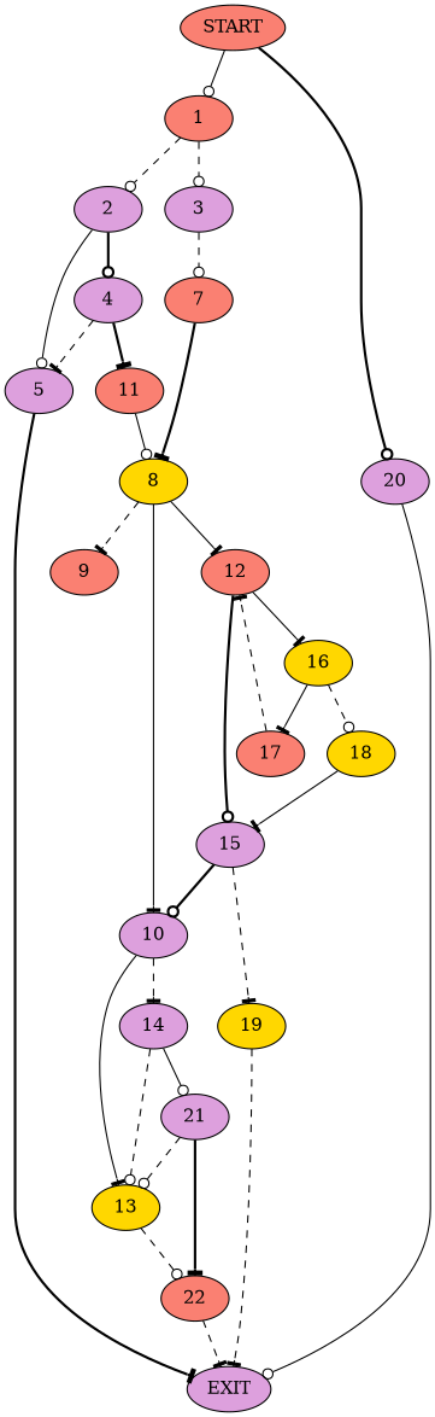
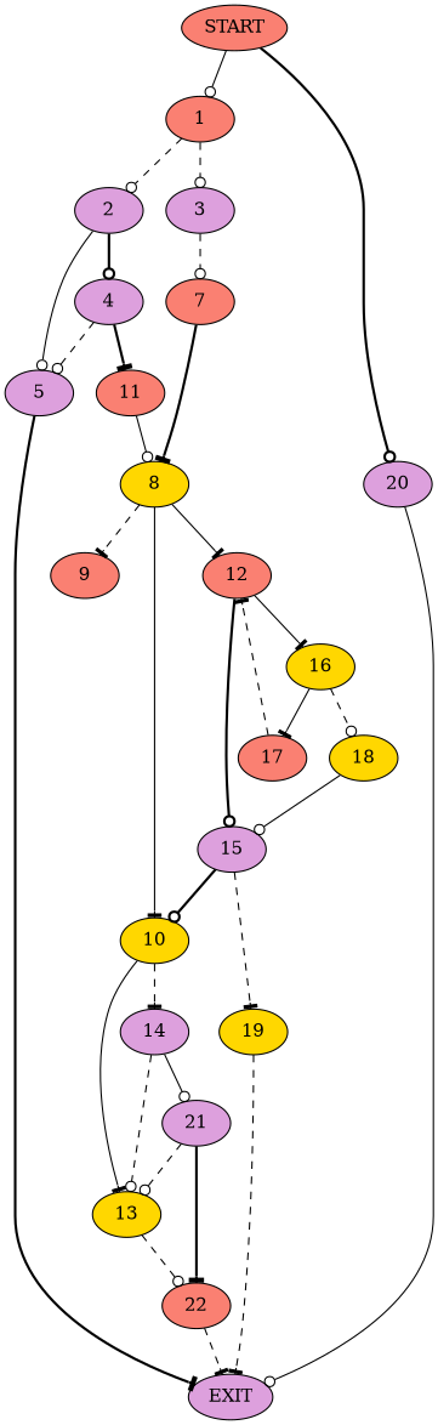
  digraph {
    node [fillcolor=plum style=filled]
    edge [arrowhead=odot style=dashed]
    n1 [fillcolor=salmon label=START]
    1 [fillcolor=salmon]
    20
    2
    3
    n6 [label=EXIT]
    4
    5
    7 [fillcolor=salmon]
    11 [fillcolor=salmon]
    8 [fillcolor=gold]
    9 [fillcolor=salmon]
-   10
+   10 [fillcolor=gold]
    12 [fillcolor=salmon]
    13 [fillcolor=gold]
    14
    15
    16 [fillcolor=gold]
    22 [fillcolor=salmon]
    21
    19 [fillcolor=gold]
    17 [fillcolor=salmon]
    18 [fillcolor=gold]
    n1 -> 1 [style=solid]
    n1 -> 20 [style=bold]
    1 -> 2
    1 -> 3
    20 -> n6 [style=solid]
    2 -> 4 [style=bold]
    2 -> 5 [style=solid]
    3 -> 7
-   4 -> 5 [arrowhead=tee]
+   4 -> 5
    4 -> 11 [arrowhead=tee style=bold]
    5 -> n6 [arrowhead=tee style=bold]
    7 -> 8 [arrowhead=tee style=bold]
    11 -> 8 [style=solid]
    8 -> 9 [arrowhead=tee]
    8 -> 10 [arrowhead=tee style=solid]
    8 -> 12 [arrowhead=tee style=solid]
    10 -> 13 [arrowhead=tee style=solid]
    10 -> 14 [arrowhead=tee]
    12 -> 15 [style=bold]
    12 -> 16 [arrowhead=tee style=solid]
    13 -> 22
    14 -> 13
    14 -> 21 [style=solid]
    15 -> 10 [style=bold]
    15 -> 19 [arrowhead=tee]
    16 -> 17 [arrowhead=tee style=solid]
    16 -> 18
    22 -> n6 [arrowhead=tee]
    21 -> 13
    21 -> 22 [arrowhead=tee style=bold]
    19 -> n6 [arrowhead=tee]
    17 -> 12 [arrowhead=tee]
-   18 -> 15 [arrowhead=tee style=solid]
+   18 -> 15 [style=solid]
  }
